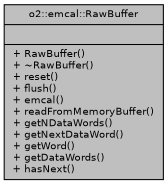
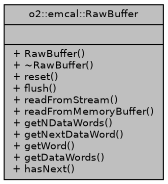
  digraph {
-   n1 [color=black fillcolor=grey75 fontcolor=black fontname=Helvetica fontsize=10 height=0.2 label="{o2::emcal::RawBuffer\n||+ RawBuffer()\l+ ~RawBuffer()\l+ reset()\l+ flush()\l+ emcal()\l+ readFromMemoryBuffer()\l+ getNDataWords()\l+ getNextDataWord()\l+ getWord()\l+ getDataWords()\l+ hasNext()\l}" shape=record style=filled width=0.4]
+   n1 [color=black fillcolor=grey75 fontcolor=black fontname=Helvetica fontsize=10 height=0.2 label="{o2::emcal::RawBuffer\n||+ RawBuffer()\l+ ~RawBuffer()\l+ reset()\l+ flush()\l+ readFromStream()\l+ readFromMemoryBuffer()\l+ getNDataWords()\l+ getNextDataWord()\l+ getWord()\l+ getDataWords()\l+ hasNext()\l}" shape=record style=filled width=0.4]
  }
